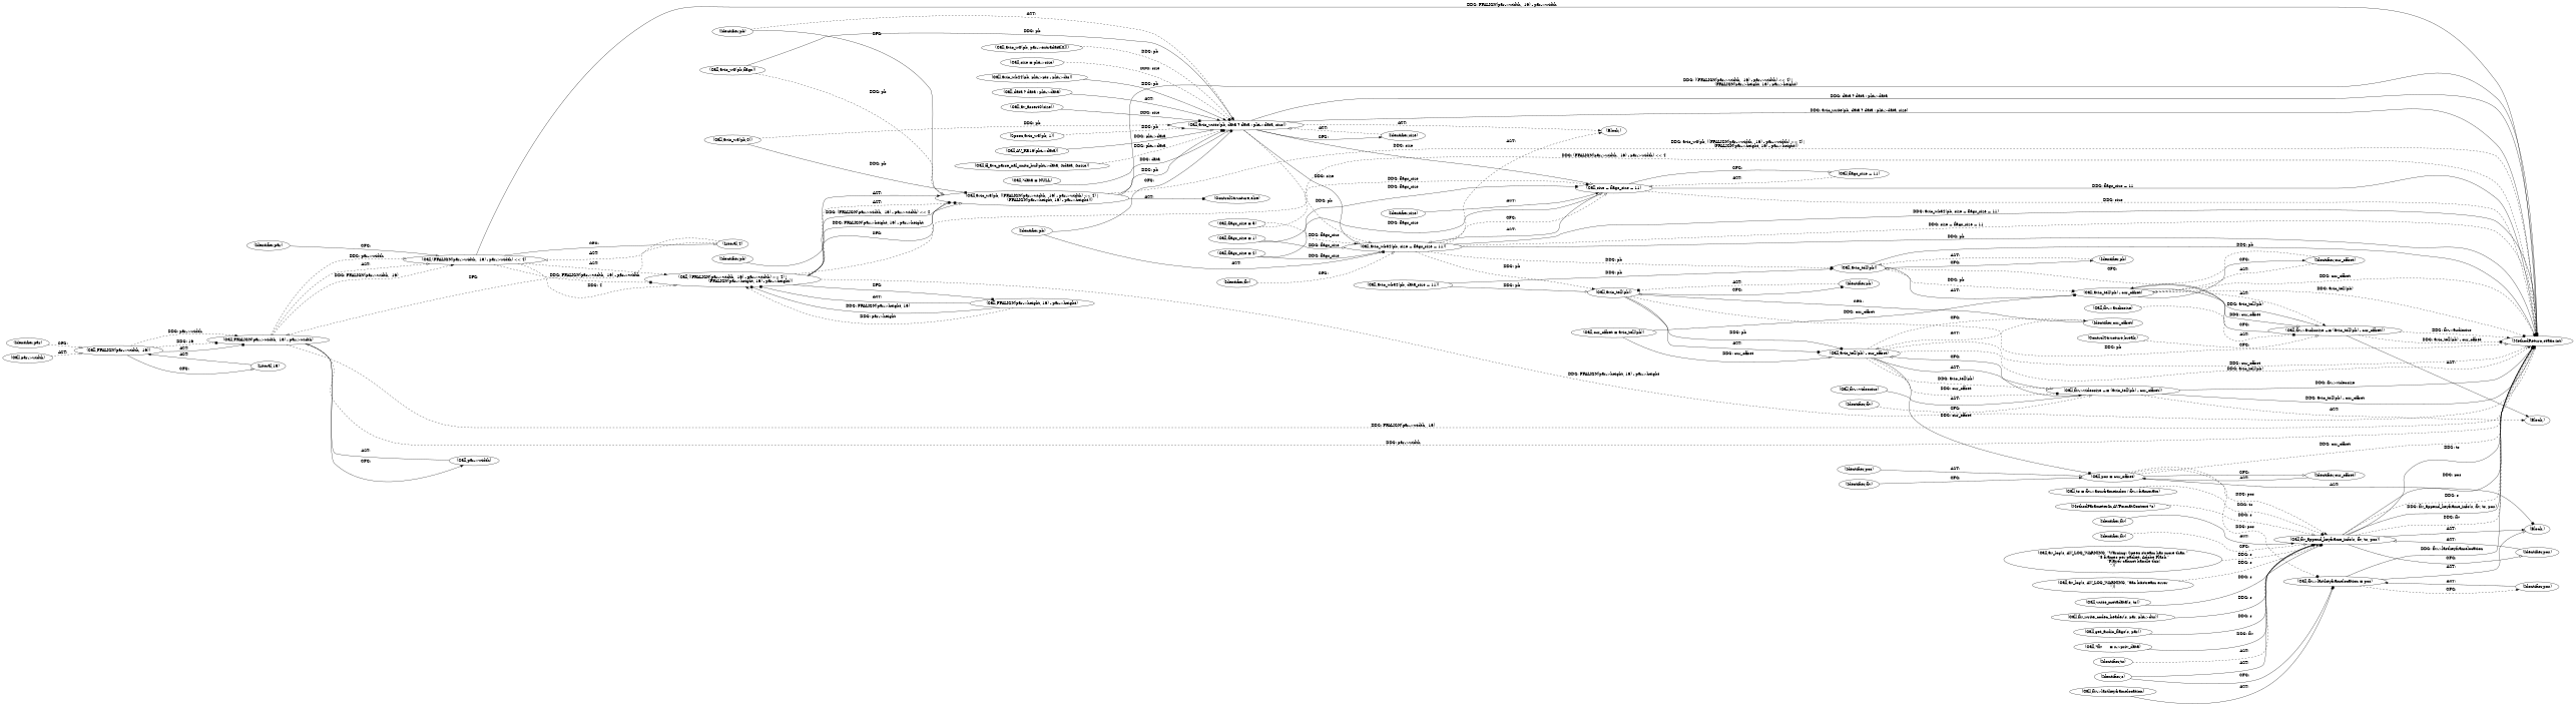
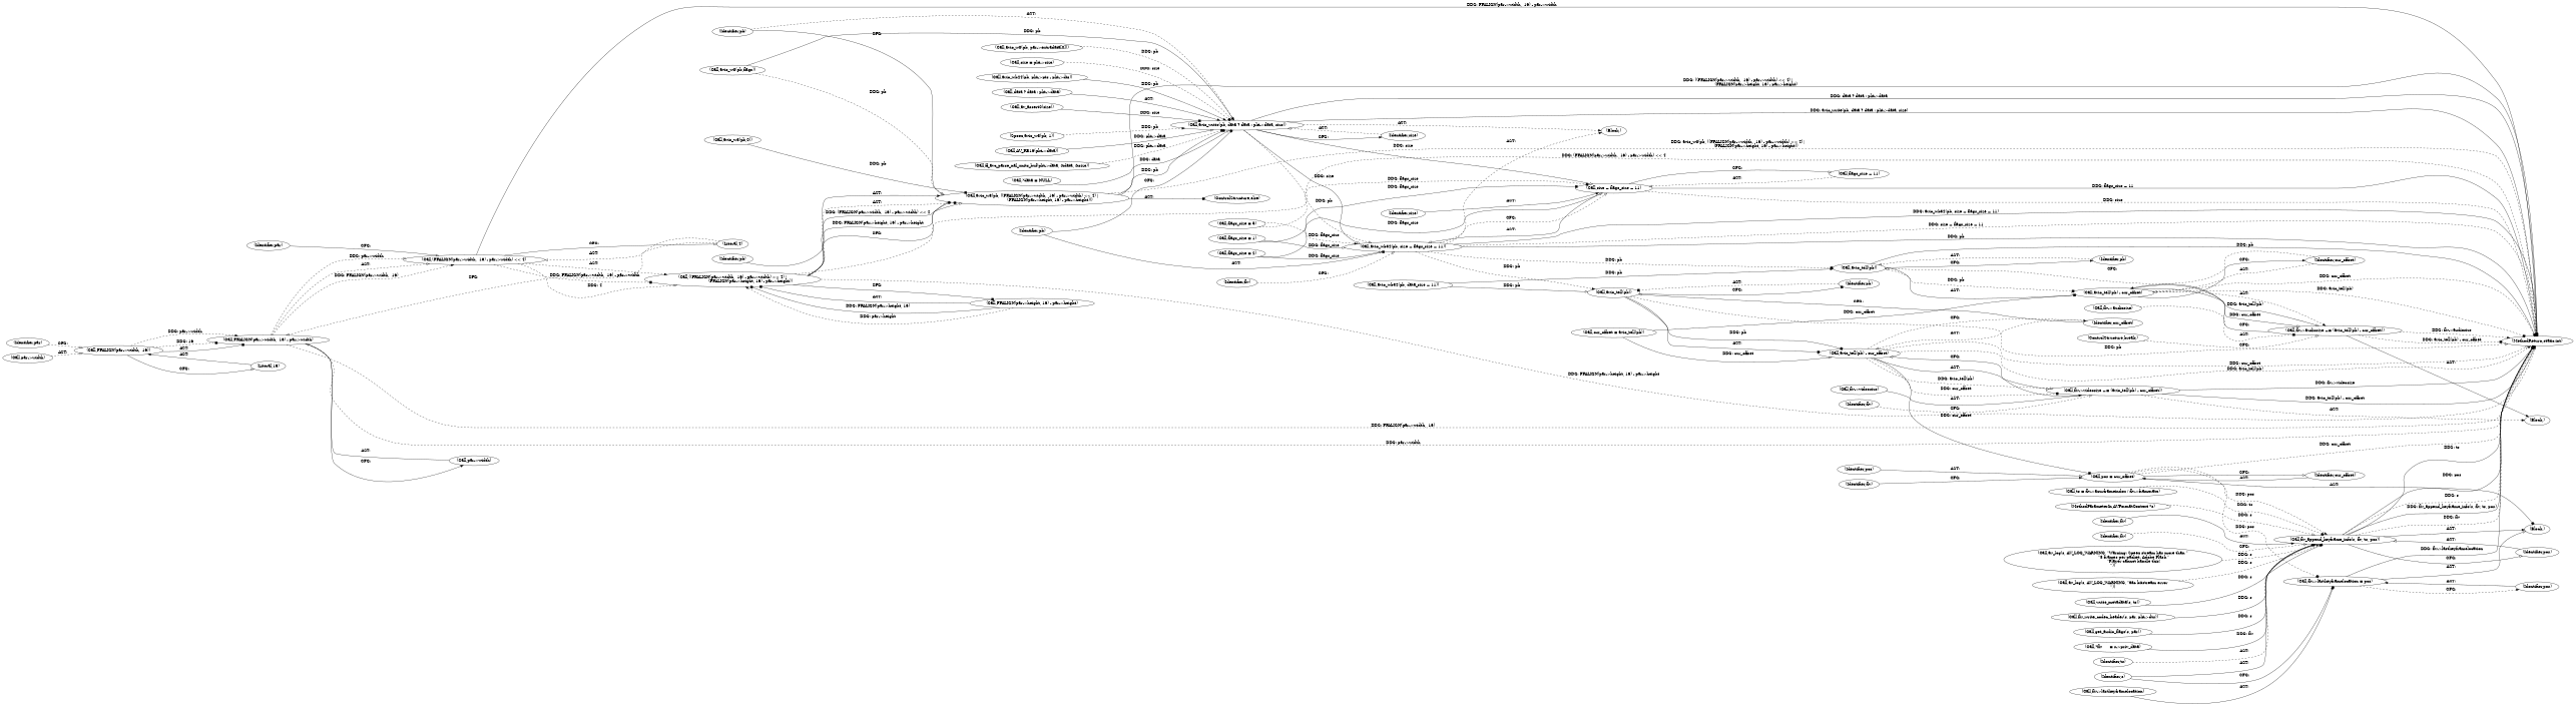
  digraph {
    rankdir=LR
    edge [arrowhead=onormal style=solid]
    n1 [label="(Call,FFALIGN(par->width,  16) - par->width)"]
    n2 [label="(Call,(FFALIGN(par->width,  16) - par->width) << 4)"]
    n3 [label="(MethodReturn,static int)"]
    n4 [label="(Call,par->width)"]
    n5 [label="(Call,((FFALIGN(par->width,  16) - par->width) << 4) |\n                             (FFALIGN(par->height, 16) - par->height))"]
    n6 [label="(Literal,4)"]
    n7 [label="(Call,FFALIGN(par->width,  16))"]
    n8 [label="(Literal,16)"]
    n9 [label="(Call,avio_w8(pb, ((FFALIGN(par->width,  16) - par->width) << 4) |\n                             (FFALIGN(par->height, 16) - par->height)))"]
    n10 [label="(Call,FFALIGN(par->height, 16) - par->height)"]
    n11 [label="(Call,avio_write(pb, data ? data : pkt->data, size))"]
    n12 [label="(ControlStructure,else)"]
    n13 [label="(Call,avio_wb32(pb, size + flags_size + 11))"]
    n14 [label="(Call,size + flags_size + 11)"]
    n15 [label="(Block,)"]
    n16 [label="(Identifier,size)"]
    n17 [label="(Call,avio_tell(pb))"]
    n18 [label="(Call,avio_tell(pb))"]
    n19 [label="(Call,flags_size + 11)"]
    n20 [label="(Call,avio_tell(pb) - cur_offset)"]
    n21 [label="(Identifier,pb)"]
    n22 [label="(Call,avio_tell(pb) - cur_offset)"]
    n23 [label="(Identifier,pb)"]
    n24 [label="(Call,flv->videosize += (avio_tell(pb) - cur_offset))"]
    n25 [label="(Call,pos = cur_offset)"]
    n26 [label="(Identifier,cur_offset)"]
    n27 [label="(Block,)"]
    n28 [label="(Call,flv->lastkeyframelocation = pos)"]
    n29 [label="(Call,flv_append_keyframe_info(s, flv, ts, pos))"]
    n30 [label="(Block,)"]
    n31 [label="(Identifier,cur_offset)"]
    n32 [label="(Identifier,pos)"]
    n33 [label="(Identifier,pos)"]
    n34 [label="(Call,flv->audiosize += (avio_tell(pb) - cur_offset))"]
    n35 [label="(Identifier,cur_offset)"]
    n36 [label="(Call,av_assert0(size))"]
    n37 [label="(Identifier,flv)"]
    n38 [label="(Identifier,par)"]
    n39 [label="(Identifier,pb)"]
    n40 [label="(Call,av_log(s, AV_LOG_WARNING, \"Warning: Speex stream has more than \"\n                                  \"8 frames per packet. Adobe Flash \"\n                                  \"Player cannot handle this!\n\"))"]
    n41 [label="(Call,cur_offset = avio_tell(pb))"]
    n42 [label="(Call,par->width)"]
    n43 [label="(Identifier,par)"]
    n44 [label="(Call,flv->lastkeyframelocation)"]
    n45 [label="(Call,av_log(s, AV_LOG_WARNING, \"aac bitstream error\n\"))"]
    n46 [label="(Identifier,s)"]
    n47 [label="(Identifier,pb)"]
    n48 [label="(Identifier,pb)"]
    n49 [label="(Identifier,flv)"]
    n50 [label="(Call,write_metadata(s, ts))"]
    n51 [label="(Call,flv_write_codec_header(s, par, pkt->dts))"]
    n52 [label="(Speex,avio_w8(pb, 1))"]
    n53 [label="(Call,avio_w8(pb,flags))"]
    n54 [label="(Call,flags_size = 5)"]
    n55 [label="(Call,AV_RB16(pkt->data))"]
    n56 [label="(Call,ff_avc_parse_nal_units_buf(pkt->data, &data, &size))"]
    n57 [label="(Call,get_audio_flags(s, par))"]
    n58 [label="(Call,*data = NULL)"]
    n59 [label="(Call,flags_size = 2)"]
    n60 [label="(Call,avio_w8(pb, par->extradata[0]))"]
    n61 [label="(Call,*flv      = s->priv_data)"]
    n62 [label="(Identifier,ts)"]
    n63 [label="(Call,avio_w8(pb,0))"]
    n64 [label="(Call,ts = flv->acurframeindex / flv->framerate)"]
    n65 [label="(Identifier,pos)"]
    n66 [label="(Call,size = pkt->size)"]
    n67 [label="(Call,avio_wb32(pb, data_size + 11))"]
    n68 [label="(Call,flv->audiosize)"]
    n69 [label="(Call,flv->videosize)"]
    n70 [label="(MethodParameterIn,AVFormatContext *s)"]
    n71 [label="(Call,avio_wb24(pb, pkt->pts - pkt->dts))"]
    n72 [label="(Identifier,flv)"]
    n73 [label="(ControlStructure,break;)"]
    n74 [label="(Identifier,size)"]
    n75 [label="(Identifier,flv)"]
    n76 [label="(Identifier,flv)"]
    n77 [label="(Call,data ? data : pkt->data)"]
    n78 [label="(Call,flags_size = 1)"]
    n1 -> n2 [label="AST: " style=dashed]
    n1 -> n2 [arrowhead=normal label="DDG: FFALIGN(par->width,  16)" style=dashed]
    n1 -> n2 [label="DDG: par->width" style=dashed]
    n1 -> n3 [arrowhead=box label="DDG: FFALIGN(par->width,  16)" style=dashed]
    n1 -> n3 [label="DDG: par->width" style=dashed]
    n1 -> n4 [arrowhead=normal label="CFG: "]
    n2 -> n3 [arrowhead=normal label="DDG: FFALIGN(par->width,  16) - par->width"]
    n2 -> n5 [arrowhead=normal label="AST: " style=dashed]
    n2 -> n5 [arrowhead=box label="DDG: FFALIGN(par->width,  16) - par->width" style=dashed]
    n2 -> n5 [label="DDG: 4" style=dashed]
    n2 -> n6 [label="CFG: "]
    n4 -> n1 [label="AST: "]
    n5 -> n3 [arrowhead=normal label="DDG: (FFALIGN(par->width,  16) - par->width) << 4" style=dashed]
    n5 -> n3 [label="DDG: FFALIGN(par->height, 16) - par->height" style=dashed]
    n5 -> n9 [arrowhead=box label="AST: " style=dashed]
    n5 -> n9 [label="DDG: (FFALIGN(par->width,  16) - par->width) << 4"]
    n5 -> n9 [arrowhead=box label="DDG: FFALIGN(par->height, 16) - par->height"]
    n5 -> n10 [arrowhead=box label="CFG: "]
    n6 -> n1 [label="CFG: " style=dashed]
    n6 -> n2 [label="AST: " style=dashed]
    n7 -> n1 [arrowhead=box label="AST: "]
    n7 -> n1 [arrowhead=normal label="DDG: par->width" style=dashed]
    n7 -> n1 [arrowhead=box label="DDG: 16" style=dashed]
    n7 -> n8 [label="CFG: "]
    n8 -> n7 [arrowhead=normal label="AST: "]
    n9 -> n3 [label="DDG: ((FFALIGN(par->width,  16) - par->width) << 4) |\n                             (FFALIGN(par->height, 16) - par->height)"]
    n9 -> n3 [label="DDG: avio_w8(pb, ((FFALIGN(par->width,  16) - par->width) << 4) |\n                             (FFALIGN(par->height, 16) - par->height))" style=dashed]
    n9 -> n5 [label="CFG: "]
    n9 -> n11 [arrowhead=box label="DDG: pb"]
    n9 -> n12 [arrowhead=box label="AST: "]
    n10 -> n5 [arrowhead=box label="AST: "]
    n10 -> n5 [arrowhead=box label="DDG: FFALIGN(par->height, 16)"]
    n10 -> n5 [arrowhead=normal label="DDG: par->height" style=dashed]
    n11 -> n3 [arrowhead=normal label="DDG: data ? data : pkt->data"]
    n11 -> n3 [arrowhead=box label="DDG: avio_write(pb, data ? data : pkt->data, size)"]
    n11 -> n13 [label="DDG: pb" style=dashed]
    n11 -> n13 [label="DDG: size"]
    n11 -> n14 [label="DDG: size"]
    n11 -> n15 [arrowhead=normal label="AST: " style=dashed]
    n11 -> n16 [arrowhead=normal label="CFG: "]
    n13 -> n3 [arrowhead=normal label="DDG: avio_wb32(pb, size + flags_size + 11)"]
    n13 -> n3 [arrowhead=box label="DDG: size + flags_size + 11" style=dashed]
    n13 -> n3 [label="DDG: pb"]
    n13 -> n14 [label="CFG: " style=dashed]
    n13 -> n15 [arrowhead=normal label="AST: " style=dashed]
    n13 -> n17 [arrowhead=normal label="DDG: pb" style=dashed]
    n13 -> n18 [arrowhead=box label="DDG: pb" style=dashed]
    n14 -> n3 [arrowhead=box label="DDG: flags_size + 11"]
    n14 -> n3 [arrowhead=normal label="DDG: size" style=dashed]
    n14 -> n13 [label="AST: "]
    n14 -> n19 [label="CFG: "]
    n16 -> n11 [label="AST: " style=dashed]
    n17 -> n3 [label="DDG: pb" style=dashed]
    n17 -> n20 [arrowhead=box label="AST: "]
    n17 -> n20 [arrowhead=box label="DDG: pb"]
    n17 -> n21 [arrowhead=box label="CFG: "]
    n18 -> n3 [arrowhead=box label="DDG: pb"]
    n18 -> n22 [label="AST: "]
    n18 -> n22 [arrowhead=box label="DDG: pb" style=dashed]
    n18 -> n23 [arrowhead=normal label="CFG: "]
    n19 -> n14 [label="AST: " style=dashed]
    n20 -> n3 [label="DDG: cur_offset" style=dashed]
    n20 -> n3 [arrowhead=normal label="DDG: avio_tell(pb)" style=dashed]
    n20 -> n24 [label="AST: "]
    n20 -> n24 [label="DDG: avio_tell(pb)" style=dashed]
    n20 -> n24 [arrowhead=box label="DDG: cur_offset" style=dashed]
    n20 -> n25 [arrowhead=box label="DDG: cur_offset"]
    n20 -> n26 [arrowhead=normal label="CFG: " style=dashed]
    n21 -> n17 [arrowhead=box label="AST: " style=dashed]
    n22 -> n3 [label="DDG: cur_offset" style=dashed]
    n22 -> n3 [arrowhead=box label="DDG: avio_tell(pb)" style=dashed]
    n22 -> n34 [arrowhead=normal label="AST: " style=dashed]
    n22 -> n34 [label="DDG: avio_tell(pb)"]
    n22 -> n34 [label="DDG: cur_offset"]
    n22 -> n35 [arrowhead=normal label="CFG: "]
    n23 -> n18 [label="AST: " style=dashed]
    n24 -> n3 [label="DDG: flv->videosize"]
    n24 -> n3 [label="DDG: avio_tell(pb) - cur_offset"]
    n24 -> n20 [label="CFG: "]
    n24 -> n27 [arrowhead=normal label="AST: " style=dashed]
    n25 -> n3 [arrowhead=normal label="DDG: cur_offset" style=dashed]
    n25 -> n28 [arrowhead=box label="DDG: pos" style=dashed]
    n25 -> n29 [arrowhead=normal label="DDG: pos" style=dashed]
    n25 -> n30 [arrowhead=box label="AST: "]
    n25 -> n31 [label="CFG: "]
    n26 -> n17 [label="CFG: "]
    n26 -> n20 [label="AST: " style=dashed]
    n28 -> n3 [arrowhead=box label="DDG: flv->lastkeyframelocation"]
    n28 -> n30 [label="AST: "]
    n28 -> n32 [arrowhead=normal label="CFG: " style=dashed]
    n29 -> n3 [arrowhead=normal label="DDG: ts"]
    n29 -> n3 [arrowhead=box label="DDG: pos"]
    n29 -> n3 [label="DDG: s" style=dashed]
    n29 -> n3 [arrowhead=box label="DDG: flv_append_keyframe_info(s, flv, ts, pos)"]
    n29 -> n3 [label="DDG: flv" style=dashed]
    n29 -> n30 [arrowhead=normal label="AST: "]
    n29 -> n33 [label="CFG: "]
    n31 -> n25 [arrowhead=normal label="AST: "]
    n32 -> n28 [arrowhead=normal label="AST: "]
    n33 -> n29 [label="AST: "]
    n34 -> n3 [arrowhead=normal label="DDG: flv->audiosize" style=dashed]
    n34 -> n3 [arrowhead=box label="DDG: avio_tell(pb) - cur_offset" style=dashed]
    n34 -> n22 [arrowhead=normal label="CFG: "]
    n34 -> n27 [arrowhead=normal label="AST: "]
    n35 -> n18 [label="CFG: " style=dashed]
    n35 -> n22 [label="AST: " style=dashed]
    n36 -> n11 [arrowhead=box label="DDG: size"]
    n37 -> n24 [label="CFG: " style=dashed]
    n38 -> n7 [label="CFG: " style=dashed]
    n39 -> n9 [label="CFG: "]
    n39 -> n11 [arrowhead=normal label="AST: " style=dashed]
    n40 -> n29 [arrowhead=normal label="DDG: s" style=dashed]
    n41 -> n20 [label="DDG: cur_offset"]
    n41 -> n22 [arrowhead=box label="DDG: cur_offset"]
    n42 -> n7 [label="AST: " style=dashed]
    n43 -> n2 [label="CFG: "]
    n44 -> n28 [arrowhead=box label="AST: "]
    n45 -> n29 [arrowhead=normal label="DDG: s" style=dashed]
    n46 -> n28 [arrowhead=normal label="CFG: "]
    n46 -> n29 [arrowhead=normal label="AST: "]
    n47 -> n9 [arrowhead=normal label="AST: "]
    n48 -> n11 [arrowhead=box label="CFG: "]
    n48 -> n13 [arrowhead=box label="AST: "]
    n49 -> n13 [label="CFG: " style=dashed]
    n50 -> n29 [arrowhead=box label="DDG: s"]
    n51 -> n29 [arrowhead=normal label="DDG: s"]
    n52 -> n11 [arrowhead=normal label="DDG: pb" style=dashed]
    n53 -> n9 [label="DDG: pb" style=dashed]
    n53 -> n11 [arrowhead=normal label="DDG: pb"]
    n54 -> n13 [arrowhead=normal label="DDG: flags_size" style=dashed]
    n54 -> n14 [arrowhead=box label="DDG: flags_size" style=dashed]
    n55 -> n11 [label="DDG: pkt->data"]
    n56 -> n11 [arrowhead=box label="DDG: pkt->data" style=dashed]
    n57 -> n29 [arrowhead=normal label="DDG: s"]
    n58 -> n11 [label="DDG: data"]
    n59 -> n13 [label="DDG: flags_size"]
    n59 -> n14 [label="DDG: flags_size"]
    n60 -> n11 [label="DDG: pb" style=dashed]
    n61 -> n29 [label="DDG: flv"]
    n62 -> n29 [label="AST: " style=dashed]
    n63 -> n9 [arrowhead=box label="DDG: pb"]
-   n63 -> n11 [arrowhead=normal label="DDG: pb" style=dashed]
    n64 -> n29 [arrowhead=box label="DDG: ts" style=dashed]
    n65 -> n25 [label="AST: "]
    n66 -> n11 [arrowhead=box label="DDG: size" style=dashed]
    n67 -> n17 [label="DDG: pb"]
    n67 -> n18 [arrowhead=normal label="DDG: pb"]
    n68 -> n34 [arrowhead=box label="AST: " style=dashed]
    n69 -> n24 [arrowhead=normal label="AST: "]
    n70 -> n29 [label="DDG: s" style=dashed]
    n71 -> n11 [arrowhead=normal label="DDG: pb"]
    n72 -> n29 [arrowhead=normal label="AST: "]
    n73 -> n34 [label="CFG: " style=dashed]
    n74 -> n14 [arrowhead=normal label="AST: "]
    n75 -> n25 [arrowhead=normal label="CFG: "]
    n76 -> n29 [label="CFG: " style=dashed]
    n77 -> n11 [arrowhead=normal label="AST: "]
    n78 -> n13 [label="DDG: flags_size"]
    n78 -> n14 [arrowhead=box label="DDG: flags_size"]
  }
